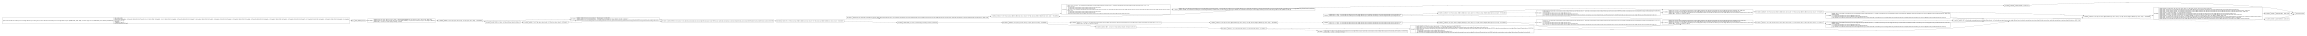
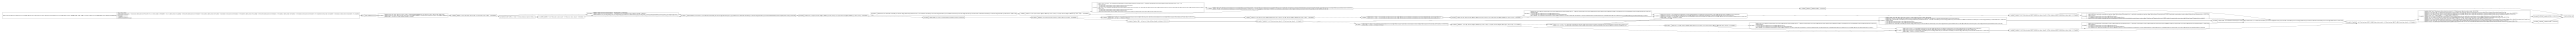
  digraph {
    fontname="Noto Serif"
    rankdir=LR
    node [fontname="Noto Serif" shape=record]
    edge [fontname="Noto Serif"]
    n1 [label="{40\:\ ?|MTH_ENTER_BLOCK\l}"]
    n2 [label="{42\:\ 0x0000|0x0000: CONST  (r0 I:??[int, float, short, byte, char]) = (1065353216(0x3f800000, float:1.0) ??[int, float, short, byte, char])  (LINE:1706)\l0x0002: CONST  (r1 I:??[int, float, boolean, short, byte, char, OBJECT, ARRAY]) = (0 ??[int, float, boolean, short, byte, char, OBJECT, ARRAY]) \l0x0003: CMP_G  (r2 I:int) = (r5 I:float A[D('pos' float)]), (r1 I:float) \l}"]
    n3 [label="{43\:\ 0x0005|0x0005: IF  (r2 I:??[int, byte, short, char]) \< (0 ??[int, byte, short, char])  \-\> B:46:0x000b \l}"]
    n4 [label="{44\:\ 0x0007|0x0007: CMP_L  (r2 I:int) = (r5 I:float A[D('pos' float)]), (r0 I:float) \l}"]
    n5 [label="{46\:\ 0x000b|0x000b: CONST_STR  (r2 I:java.lang.String) =  \"MotionLayout\"  (LINE:1707)\l0x000d: CONST_STR  (r3 I:java.lang.String) =  \"Warning! Progress is defined for values between 0.0 and 1.0 inclusive\" \l0x000f: INVOKE  (r2 I:java.lang.String), (r3 I:java.lang.String) type: STATIC call: android.util.Log.w(java.lang.String, java.lang.String):int A[MD:(java.lang.String, java.lang.String):int (c)]\l}"]
    n6 [label="{45\:\ 0x0009|0x0009: IF  (r2 I:??[int, byte, short, char]) \<= (0 ??[int, byte, short, char])  \-\> B:47:0x0012 \l}"]
    n7 [label="{47\:\ 0x0012|0x0012: INVOKE  (r2 I:boolean) = (r4 I:androidx.constraintlayout.motion.widget.MotionLayout) type: VIRTUAL call: androidx.constraintlayout.motion.widget.MotionLayout.isAttachedToWindow():boolean A[MD:():boolean (m)] (LINE:1709)\l}"]
    n8 [label="{48\:\ 0x0016|0x0016: IF  (r2 I:??[int, boolean, OBJECT, ARRAY, byte, short, char]) != (0 ??[int, boolean, OBJECT, ARRAY, byte, short, char])  \-\> B:54:0x0029 \l}"]
    n9 [label="{49\:\ 0x0018|0x0018: IGET  (r0 I:androidx.constraintlayout.motion.widget.MotionLayout$StateCache) = (r4 I:androidx.constraintlayout.motion.widget.MotionLayout) androidx.constraintlayout.motion.widget.MotionLayout.mStateCache androidx.constraintlayout.motion.widget.MotionLayout$StateCache  (LINE:1710)\l}"]
    n10 [label="{54\:\ 0x0029|0x0029: CMP_G  (r2 I:int) = (r5 I:float A[D('pos' float)]), (r1 I:float)  (LINE:1723)\l}"]
    n11 [label="{50\:\ 0x001a|0x001a: IF  (r0 I:??[int, boolean, OBJECT, ARRAY, byte, short, char]) != (0 ??[int, boolean, OBJECT, ARRAY, byte, short, char])  \-\> B:52:0x0023 \l}"]
    n12 [label="{55\:\ 0x002b|0x002b: IF  (r2 I:??[int, byte, short, char]) \> (0 ??[int, byte, short, char])  \-\> B:64:0x004e \l}"]
    n13 [label="{51\:\ 0x001c|0x001c: NEW_INSTANCE  (r0 I:androidx.constraintlayout.motion.widget.MotionLayout$StateCache) =  androidx.constraintlayout.motion.widget.MotionLayout$StateCache  (LINE:1711)\l0x001e: INVOKE  \l  (r0 I:androidx.constraintlayout.motion.widget.MotionLayout$StateCache)\l  (r4 I:androidx.constraintlayout.motion.widget.MotionLayout)\l type: DIRECT call: androidx.constraintlayout.motion.widget.MotionLayout.StateCache.\<init\>(androidx.constraintlayout.motion.widget.MotionLayout):void A[MD:(androidx.constraintlayout.motion.widget.MotionLayout):void (m)]\l0x0021: IPUT  \l  (r0 I:androidx.constraintlayout.motion.widget.MotionLayout$StateCache)\l  (r4 I:androidx.constraintlayout.motion.widget.MotionLayout)\l androidx.constraintlayout.motion.widget.MotionLayout.mStateCache androidx.constraintlayout.motion.widget.MotionLayout$StateCache \l}"]
    n14 [label="{52\:\ 0x0023|0x0023: IGET  (r0 I:androidx.constraintlayout.motion.widget.MotionLayout$StateCache) = (r4 I:androidx.constraintlayout.motion.widget.MotionLayout) androidx.constraintlayout.motion.widget.MotionLayout.mStateCache androidx.constraintlayout.motion.widget.MotionLayout$StateCache  (LINE:1713)\l0x0025: INVOKE  (r0 I:androidx.constraintlayout.motion.widget.MotionLayout$StateCache), (r5 I:float A[D('pos' float)]) type: VIRTUAL call: androidx.constraintlayout.motion.widget.MotionLayout.StateCache.setProgress(float):void A[MD:(float):void (m)]\l}"]
    n15 [label="{53\:\ 0x0028|RETURN\l|0x0028: RETURN    (LINE:4714)\l}"]
    n16 [label="{41\:\ ?|MTH_EXIT_BLOCK\l}"]
    n17 [label="{56\:\ 0x002d|0x002d: IGET  (r2 I:float) = (r4 I:androidx.constraintlayout.motion.widget.MotionLayout) androidx.constraintlayout.motion.widget.MotionLayout.mTransitionLastPosition float  (LINE:1724)\l0x002f: CMP_L  (r0 I:int) = (r2 I:float), (r0 I:float) \l}"]
    n18 [label="{64\:\ 0x004e|0x004e: CMP_L  (r2 I:int) = (r5 I:float A[D('pos' float)]), (r0 I:float)  (LINE:1732)\l}"]
    n19 [label="{57\:\ 0x0031|0x0031: IF  (r0 I:??[int, boolean, OBJECT, ARRAY, byte, short, char]) != (0 ??[int, boolean, OBJECT, ARRAY, byte, short, char])  \-\> B:61:0x003e \l}"]
    n20 [label="{65\:\ 0x0050|0x0050: IF  (r2 I:??[int, byte, short, char]) \< (0 ??[int, byte, short, char])  \-\> B:74:0x0073 \l}"]
    n21 [label="{58\:\ 0x0033|0x0033: IGET  (r0 I:int) = (r4 I:androidx.constraintlayout.motion.widget.MotionLayout) androidx.constraintlayout.motion.widget.MotionLayout.mCurrentState int \l0x0035: IGET  (r2 I:int) = (r4 I:androidx.constraintlayout.motion.widget.MotionLayout) androidx.constraintlayout.motion.widget.MotionLayout.mEndState int \l}"]
    n22 [label="{59\:\ 0x0037|0x0037: IF  (r0 I:??[int, boolean, OBJECT, ARRAY, byte, short, char]) != (r2 I:??[int, boolean, OBJECT, ARRAY, byte, short, char])  \-\> B:61:0x003e \l}"]
    n23 [label="{61\:\ 0x003e|0x003e: IGET  (r0 I:int) = (r4 I:androidx.constraintlayout.motion.widget.MotionLayout) androidx.constraintlayout.motion.widget.MotionLayout.mBeginState int  (LINE:1728)\l0x0040: IPUT  (r0 I:int), (r4 I:androidx.constraintlayout.motion.widget.MotionLayout) androidx.constraintlayout.motion.widget.MotionLayout.mCurrentState int \l0x0042: IGET  (r0 I:float) = (r4 I:androidx.constraintlayout.motion.widget.MotionLayout) androidx.constraintlayout.motion.widget.MotionLayout.mTransitionLastPosition float  (LINE:1729)\l0x0044: CMP_L  (r0 I:int) = (r0 I:float), (r1 I:float) \l}"]
    n24 [label="{62\:\ 0x0046|0x0046: IF  (r0 I:??[int, boolean, OBJECT, ARRAY, byte, short, char]) != (0 ??[int, boolean, OBJECT, ARRAY, byte, short, char])  \-\> B:75:0x007b \l}"]
    n25 [label="{60\:\ 0x0039|0x0039: SGET  (r0 I:androidx.constraintlayout.motion.widget.MotionLayout$TransitionState) =  androidx.constraintlayout.motion.widget.MotionLayout.TransitionState.MOVING androidx.constraintlayout.motion.widget.MotionLayout$TransitionState  (LINE:1725)\l0x003b: INVOKE  \l  (r4 I:androidx.constraintlayout.motion.widget.MotionLayout)\l  (r0 I:androidx.constraintlayout.motion.widget.MotionLayout$TransitionState)\l type: VIRTUAL call: androidx.constraintlayout.motion.widget.MotionLayout.setState(androidx.constraintlayout.motion.widget.MotionLayout$TransitionState):void A[MD:(androidx.constraintlayout.motion.widget.MotionLayout$TransitionState):void (m)]\l}"]
    n26 [label="{63\:\ 0x0048|0x0048: SGET  (r0 I:androidx.constraintlayout.motion.widget.MotionLayout$TransitionState) =  androidx.constraintlayout.motion.widget.MotionLayout.TransitionState.FINISHED androidx.constraintlayout.motion.widget.MotionLayout$TransitionState  (LINE:1730)\l0x004a: INVOKE  \l  (r4 I:androidx.constraintlayout.motion.widget.MotionLayout)\l  (r0 I:androidx.constraintlayout.motion.widget.MotionLayout$TransitionState)\l type: VIRTUAL call: androidx.constraintlayout.motion.widget.MotionLayout.setState(androidx.constraintlayout.motion.widget.MotionLayout$TransitionState):void A[MD:(androidx.constraintlayout.motion.widget.MotionLayout$TransitionState):void (m)]\l}"]
    n27 [label="{75\:\ 0x007b|0x007b: IGET  (r0 I:androidx.constraintlayout.motion.widget.MotionScene) = (r4 I:androidx.constraintlayout.motion.widget.MotionLayout) androidx.constraintlayout.motion.widget.MotionLayout.mScene androidx.constraintlayout.motion.widget.MotionScene  (LINE:1746)\l}"]
    n28 [label="{76\:\ 0x007d|0x007d: IF  (r0 I:??[int, boolean, OBJECT, ARRAY, byte, short, char]) != (0 ??[int, boolean, OBJECT, ARRAY, byte, short, char])  \-\> B:78:0x0080 \l}"]
    n29 [label="{77\:\ 0x007f|RETURN\l|0x007f: RETURN    (LINE:1747)\l}"]
    n30 [label="{78\:\ 0x0080|0x0080: CONST  (r0 I:??[boolean, int, float, short, byte, char]) = (1 ??[boolean, int, float, short, byte, char])  (LINE:1750)\l0x0081: IPUT  (r0 I:boolean), (r4 I:androidx.constraintlayout.motion.widget.MotionLayout) androidx.constraintlayout.motion.widget.MotionLayout.mTransitionInstantly boolean \l0x0083: IPUT  (r5 I:float A[D('pos' float)]), (r4 I:androidx.constraintlayout.motion.widget.MotionLayout) androidx.constraintlayout.motion.widget.MotionLayout.mTransitionGoalPosition float  (LINE:1751)\l0x0085: IPUT  (r5 I:float A[D('pos' float)]), (r4 I:androidx.constraintlayout.motion.widget.MotionLayout) androidx.constraintlayout.motion.widget.MotionLayout.mTransitionPosition float  (LINE:1752)\l0x0087: CONST  (r1 I:??[long, double]) = (\-1 ??[long, double])  (LINE:1753)\l0x0089: IPUT  (r1 I:long), (r4 I:androidx.constraintlayout.motion.widget.MotionLayout) androidx.constraintlayout.motion.widget.MotionLayout.mTransitionLastTime long \l0x008b: IPUT  (r1 I:long), (r4 I:androidx.constraintlayout.motion.widget.MotionLayout) androidx.constraintlayout.motion.widget.MotionLayout.mAnimationStartTime long  (LINE:1754)\l0x008d: CONST  (r1 I:??[int, float, boolean, short, byte, char, OBJECT, ARRAY]) = (0 ??[int, float, boolean, short, byte, char, OBJECT, ARRAY])  (LINE:1755)\l0x008e: IPUT  (r1 I:android.view.animation.Interpolator), (r4 I:androidx.constraintlayout.motion.widget.MotionLayout) androidx.constraintlayout.motion.widget.MotionLayout.mInterpolator android.view.animation.Interpolator \l0x0090: IPUT  (r0 I:boolean), (r4 I:androidx.constraintlayout.motion.widget.MotionLayout) androidx.constraintlayout.motion.widget.MotionLayout.mInTransition boolean  (LINE:1757)\l0x0092: INVOKE  (r4 I:androidx.constraintlayout.motion.widget.MotionLayout) type: VIRTUAL call: androidx.constraintlayout.motion.widget.MotionLayout.invalidate():void A[MD:():void (s)] (LINE:1758)\l}"]
    n31 [label="{79\:\ 0x0095|RETURN\l|0x0095: RETURN    (LINE:1759)\l}"]
    n32 [label="{66\:\ 0x0052|0x0052: IGET  (r2 I:float) = (r4 I:androidx.constraintlayout.motion.widget.MotionLayout) androidx.constraintlayout.motion.widget.MotionLayout.mTransitionLastPosition float  (LINE:1733)\l0x0054: CMP_L  (r1 I:int) = (r2 I:float), (r1 I:float) \l}"]
    n33 [label="{74\:\ 0x0073|0x0073: CONST  (r0 I:??[int, float, short, byte, char]) = (\-1 ??[int, float, short, byte, char])  (LINE:1742)\l0x0074: IPUT  (r0 I:int), (r4 I:androidx.constraintlayout.motion.widget.MotionLayout) androidx.constraintlayout.motion.widget.MotionLayout.mCurrentState int \l0x0076: SGET  (r0 I:androidx.constraintlayout.motion.widget.MotionLayout$TransitionState) =  androidx.constraintlayout.motion.widget.MotionLayout.TransitionState.MOVING androidx.constraintlayout.motion.widget.MotionLayout$TransitionState  (LINE:1743)\l0x0078: INVOKE  \l  (r4 I:androidx.constraintlayout.motion.widget.MotionLayout)\l  (r0 I:androidx.constraintlayout.motion.widget.MotionLayout$TransitionState)\l type: VIRTUAL call: androidx.constraintlayout.motion.widget.MotionLayout.setState(androidx.constraintlayout.motion.widget.MotionLayout$TransitionState):void A[MD:(androidx.constraintlayout.motion.widget.MotionLayout$TransitionState):void (m)]\l}"]
+   n34 [label="{67\:\ 0x0056|0x0056: IF  (r1 I:??[int, boolean, OBJECT, ARRAY, byte, short, char]) != (0 ??[int, boolean, OBJECT, ARRAY, byte, short, char])  \-\> B:71:0x0063 \l}"]
    n35 [label="{68\:\ 0x0058|0x0058: IGET  (r1 I:int) = (r4 I:androidx.constraintlayout.motion.widget.MotionLayout) androidx.constraintlayout.motion.widget.MotionLayout.mCurrentState int \l0x005a: IGET  (r2 I:int) = (r4 I:androidx.constraintlayout.motion.widget.MotionLayout) androidx.constraintlayout.motion.widget.MotionLayout.mBeginState int \l}"]
    n36 [label="{71\:\ 0x0063|0x0063: IGET  (r1 I:int) = (r4 I:androidx.constraintlayout.motion.widget.MotionLayout) androidx.constraintlayout.motion.widget.MotionLayout.mEndState int  (LINE:1737)\l0x0065: IPUT  (r1 I:int), (r4 I:androidx.constraintlayout.motion.widget.MotionLayout) androidx.constraintlayout.motion.widget.MotionLayout.mCurrentState int \l0x0067: IGET  (r1 I:float) = (r4 I:androidx.constraintlayout.motion.widget.MotionLayout) androidx.constraintlayout.motion.widget.MotionLayout.mTransitionLastPosition float  (LINE:1738)\l0x0069: CMP_L  (r0 I:int) = (r1 I:float), (r0 I:float) \l}"]
    n37 [label="{69\:\ 0x005c|0x005c: IF  (r1 I:??[int, boolean, OBJECT, ARRAY, byte, short, char]) != (r2 I:??[int, boolean, OBJECT, ARRAY, byte, short, char])  \-\> B:71:0x0063 \l}"]
    n38 [label="{72\:\ 0x006b|0x006b: IF  (r0 I:??[int, boolean, OBJECT, ARRAY, byte, short, char]) != (0 ??[int, boolean, OBJECT, ARRAY, byte, short, char])  \-\> B:75:0x007b \l}"]
    n39 [label="{70\:\ 0x005e|0x005e: SGET  (r1 I:androidx.constraintlayout.motion.widget.MotionLayout$TransitionState) =  androidx.constraintlayout.motion.widget.MotionLayout.TransitionState.MOVING androidx.constraintlayout.motion.widget.MotionLayout$TransitionState  (LINE:1734)\l0x0060: INVOKE  \l  (r4 I:androidx.constraintlayout.motion.widget.MotionLayout)\l  (r1 I:androidx.constraintlayout.motion.widget.MotionLayout$TransitionState)\l type: VIRTUAL call: androidx.constraintlayout.motion.widget.MotionLayout.setState(androidx.constraintlayout.motion.widget.MotionLayout$TransitionState):void A[MD:(androidx.constraintlayout.motion.widget.MotionLayout$TransitionState):void (m)]\l}"]
    n40 [label="{73\:\ 0x006d|0x006d: SGET  (r0 I:androidx.constraintlayout.motion.widget.MotionLayout$TransitionState) =  androidx.constraintlayout.motion.widget.MotionLayout.TransitionState.FINISHED androidx.constraintlayout.motion.widget.MotionLayout$TransitionState  (LINE:1739)\l0x006f: INVOKE  \l  (r4 I:androidx.constraintlayout.motion.widget.MotionLayout)\l  (r0 I:androidx.constraintlayout.motion.widget.MotionLayout$TransitionState)\l type: VIRTUAL call: androidx.constraintlayout.motion.widget.MotionLayout.setState(androidx.constraintlayout.motion.widget.MotionLayout$TransitionState):void A[MD:(androidx.constraintlayout.motion.widget.MotionLayout$TransitionState):void (m)]\l}"]
    n41 [label="{public void androidx.constraintlayout.motion.widget.MotionLayout.setProgress((r4 'this' I:androidx.constraintlayout.motion.widget.MotionLayout A[IMMUTABLE_TYPE, THIS]), (r5 I:float A[D('pos' float), IMMUTABLE_TYPE, METHOD_ARGUMENT]))  | USE_LINES_HINTS\lCROSS_EDGE: B:50:0x001a \-\> B:52:0x0023, CROSS_EDGE: B:77:0x007f \-\> B:41:?, CROSS_EDGE: B:79:0x0095 \-\> B:41:?, CROSS_EDGE: B:62:0x0046 \-\> B:75:0x007b, CROSS_EDGE: B:59:0x0037 \-\> B:61:0x003e, CROSS_EDGE: B:57:0x0031 \-\> B:61:0x003e, CROSS_EDGE: B:73:0x006d \-\> B:75:0x007b, CROSS_EDGE: B:72:0x006b \-\> B:75:0x007b, CROSS_EDGE: B:69:0x005c \-\> B:71:0x0063, CROSS_EDGE: B:67:0x0056 \-\> B:71:0x0063, CROSS_EDGE: B:74:0x0073 \-\> B:75:0x007b, CROSS_EDGE: B:45:0x0009 \-\> B:47:0x0012, CROSS_EDGE: B:43:0x0005 \-\> B:46:0x000b\lINLINE_NOT_NEEDED\lDebug Info:\l  \-1 \-0x0095: r5 'pos' F\lMETHOD_PARAMETERS: [pos]\l}"]
    n1 -> n2
    n2 -> n3
    n3 -> n4 [style=dashed]
    n3 -> n5
    n4 -> n6
    n5 -> n7
    n6 -> n5 [style=dashed]
    n6 -> n7
    n7 -> n8
    n8 -> n9 [style=dashed]
    n8 -> n10
    n9 -> n11
    n10 -> n12
    n11 -> n13 [style=dashed]
    n12 -> n17 [style=dashed]
    n12 -> n18
    n13 -> n14
    n14 -> n11
    n14 -> n15
    n15 -> n16
    n17 -> n19
    n18 -> n20
    n19 -> n21 [style=dashed]
    n20 -> n32 [style=dashed]
    n20 -> n33
    n21 -> n22
    n22 -> n23
    n22 -> n25 [style=dashed]
    n23 -> n24
    n24 -> n26 [style=dashed]
    n24 -> n27
    n25 -> n23
    n26 -> n27
    n27 -> n28
    n28 -> n29 [style=dashed]
    n28 -> n30
    n29 -> n16
    n30 -> n31
    n31 -> n16
+   n32 -> n34
    n33 -> n27
+   n34 -> n35 [style=dashed]
+   n34 -> n36
    n35 -> n23
    n35 -> n37
    n36 -> n38
    n37 -> n36
    n37 -> n39 [style=dashed]
    n38 -> n28
    n38 -> n40 [style=dashed]
    n39 -> n36
    n40 -> n27
    n41 -> n1
  }
